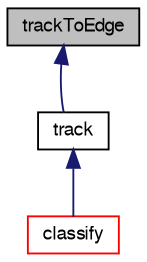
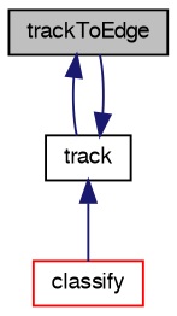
  digraph {
    rankdir=TB
    node [color=black fontname=FreeSans fontsize=10 shape=record]
    edge [color=midnightblue dir=back fontname=FreeSans fontsize=10 labelfontname=FreeSans labelfontsize=10 style=solid]
    n1 [fillcolor=grey75 fontcolor=black height=0.2 label=trackToEdge style=filled width=0.4]
    n2 [height=0.2 label=track width=0.4]
    n3 [color=red height=0.2 label=classify width=0.4]
    n1 -> n2
+   n2 -> n1
    n2 -> n3
  }
